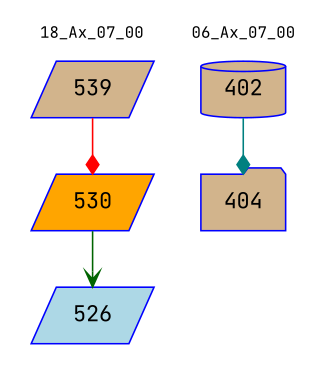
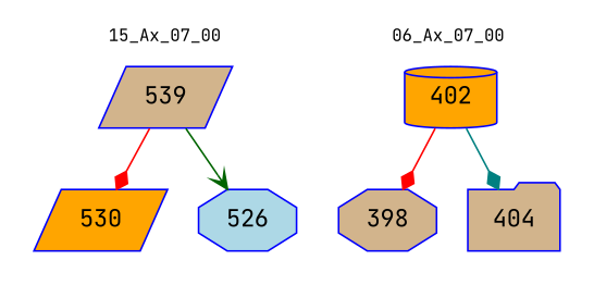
  digraph {
    fontname="JetBrains Mono"
    node [color=blue fillcolor=tan fontname="JetBrains Mono" shape=parallelogram style=filled]
    edge [arrowhead=diamond color=red fontname="JetBrains Mono"]
    n1 [fillcolor=orange label=530]
-   n2 [fillcolor=lightblue label=526]
+   n2 [fillcolor=lightblue label=526 shape=octagon]
    n3 [label=539]
-   n4 [label=402 shape=cylinder]
+   n4 [fillcolor=orange label=402 shape=cylinder]
+   n5 [label=398 shape=octagon]
    n6 [label=404 shape=folder]
    subgraph cluster_1 {
      color=white
      fontsize=10
-     label="18_Ax_07_00"
+     label="15_Ax_07_00"
      n1
      n2
      n3
    }
    subgraph cluster_2 {
      color=white
      fontsize=10
      label="06_Ax_07_00"
      n4
+     n5
      n6
    }
-   n1 -> n2 [arrowhead=vee color=darkgreen]
+   n3 -> n2 [arrowhead=vee color=darkgreen]
    n3 -> n1
+   n4 -> n5
    n4 -> n6 [color=teal]
  }
